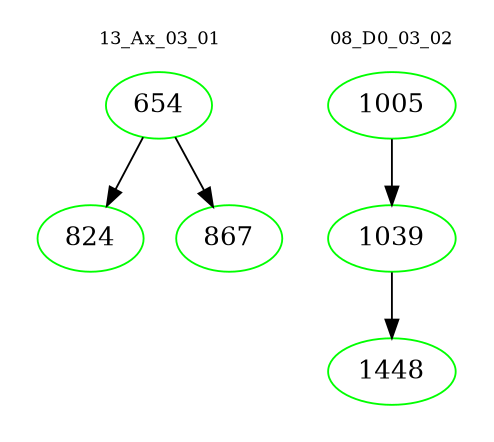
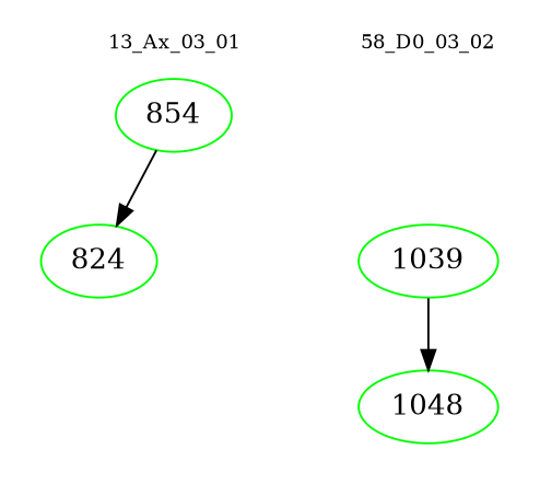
  digraph {
    node [color=green]
    edge [color=black]
-   n1 [label=654]
+   n1 [label=854]
    n2 [label=824]
-   n3 [label=867]
-   n4 [label=1005]
-   n5 [label=1448]
+   n5 [label=1048]
    n6 [label=1039]
    subgraph cluster_1 {
      color=white
      fontsize=10
      label="13_Ax_03_01"
      n1
      n2
-     n3
    }
    subgraph cluster_2 {
      color=white
      fontsize=10
-     label="08_D0_03_02"
-     n4
+     label="58_D0_03_02"
      n5
      n6
    }
    n1 -> n2
-   n1 -> n3
-   n4 -> n6
    n6 -> n5
  }
